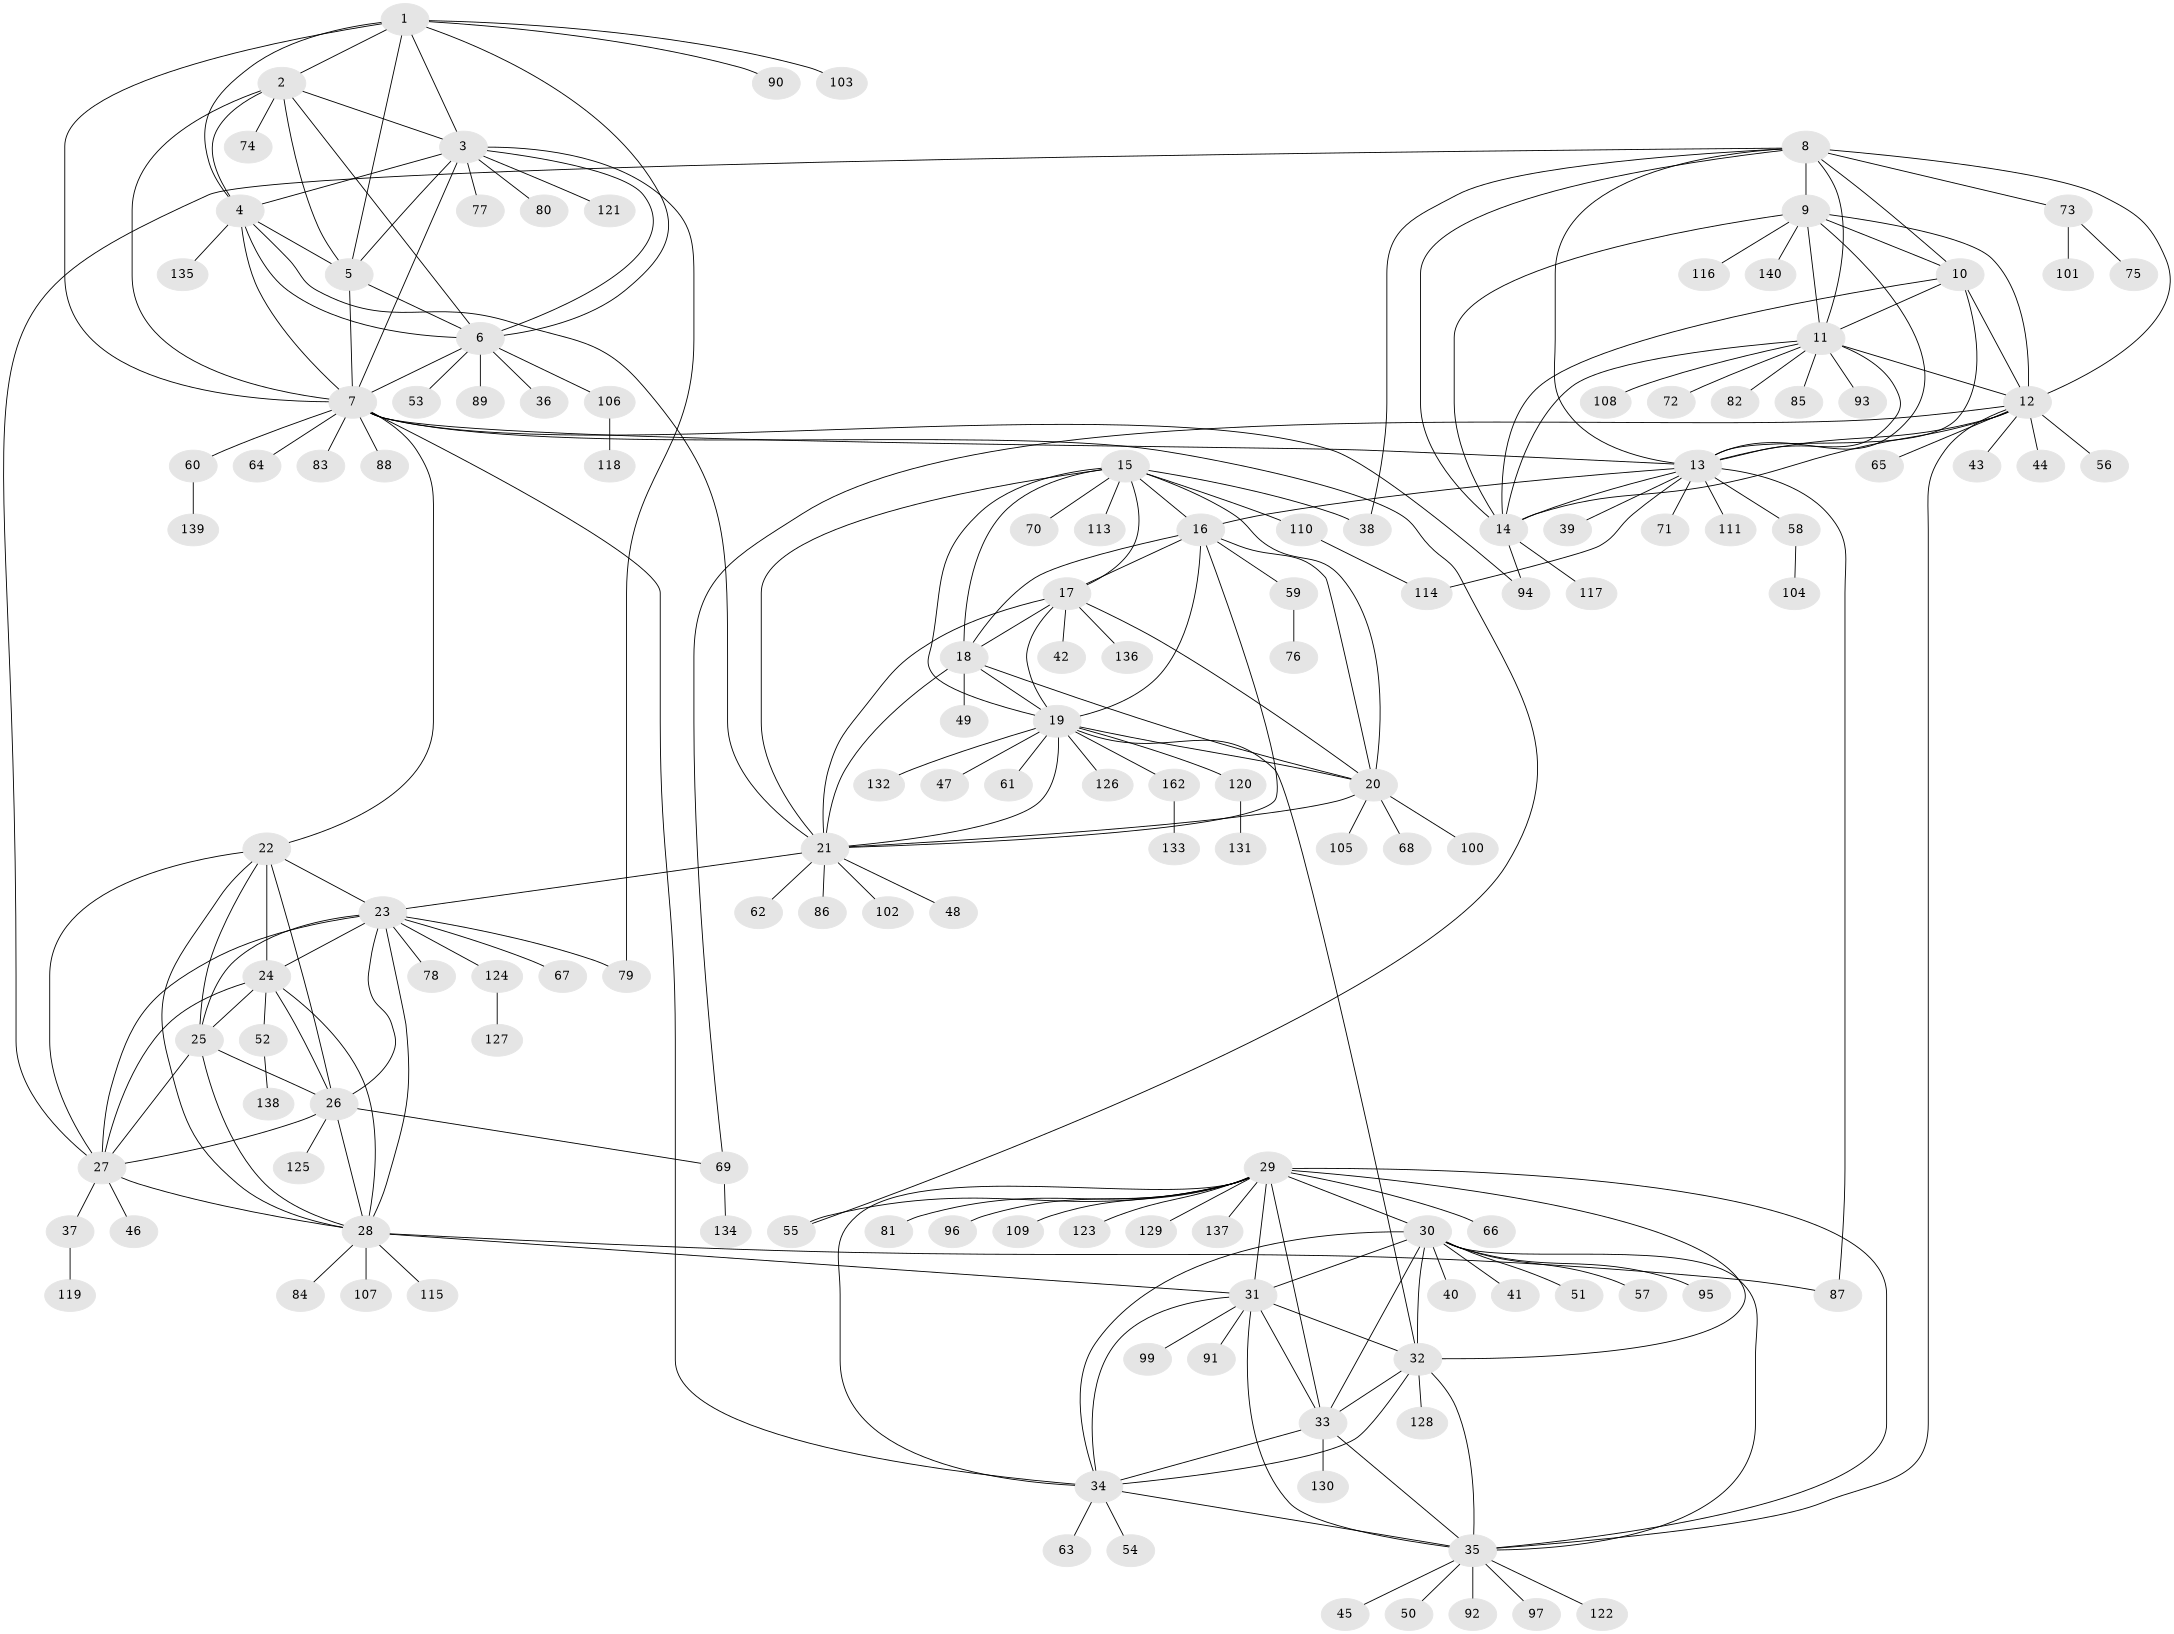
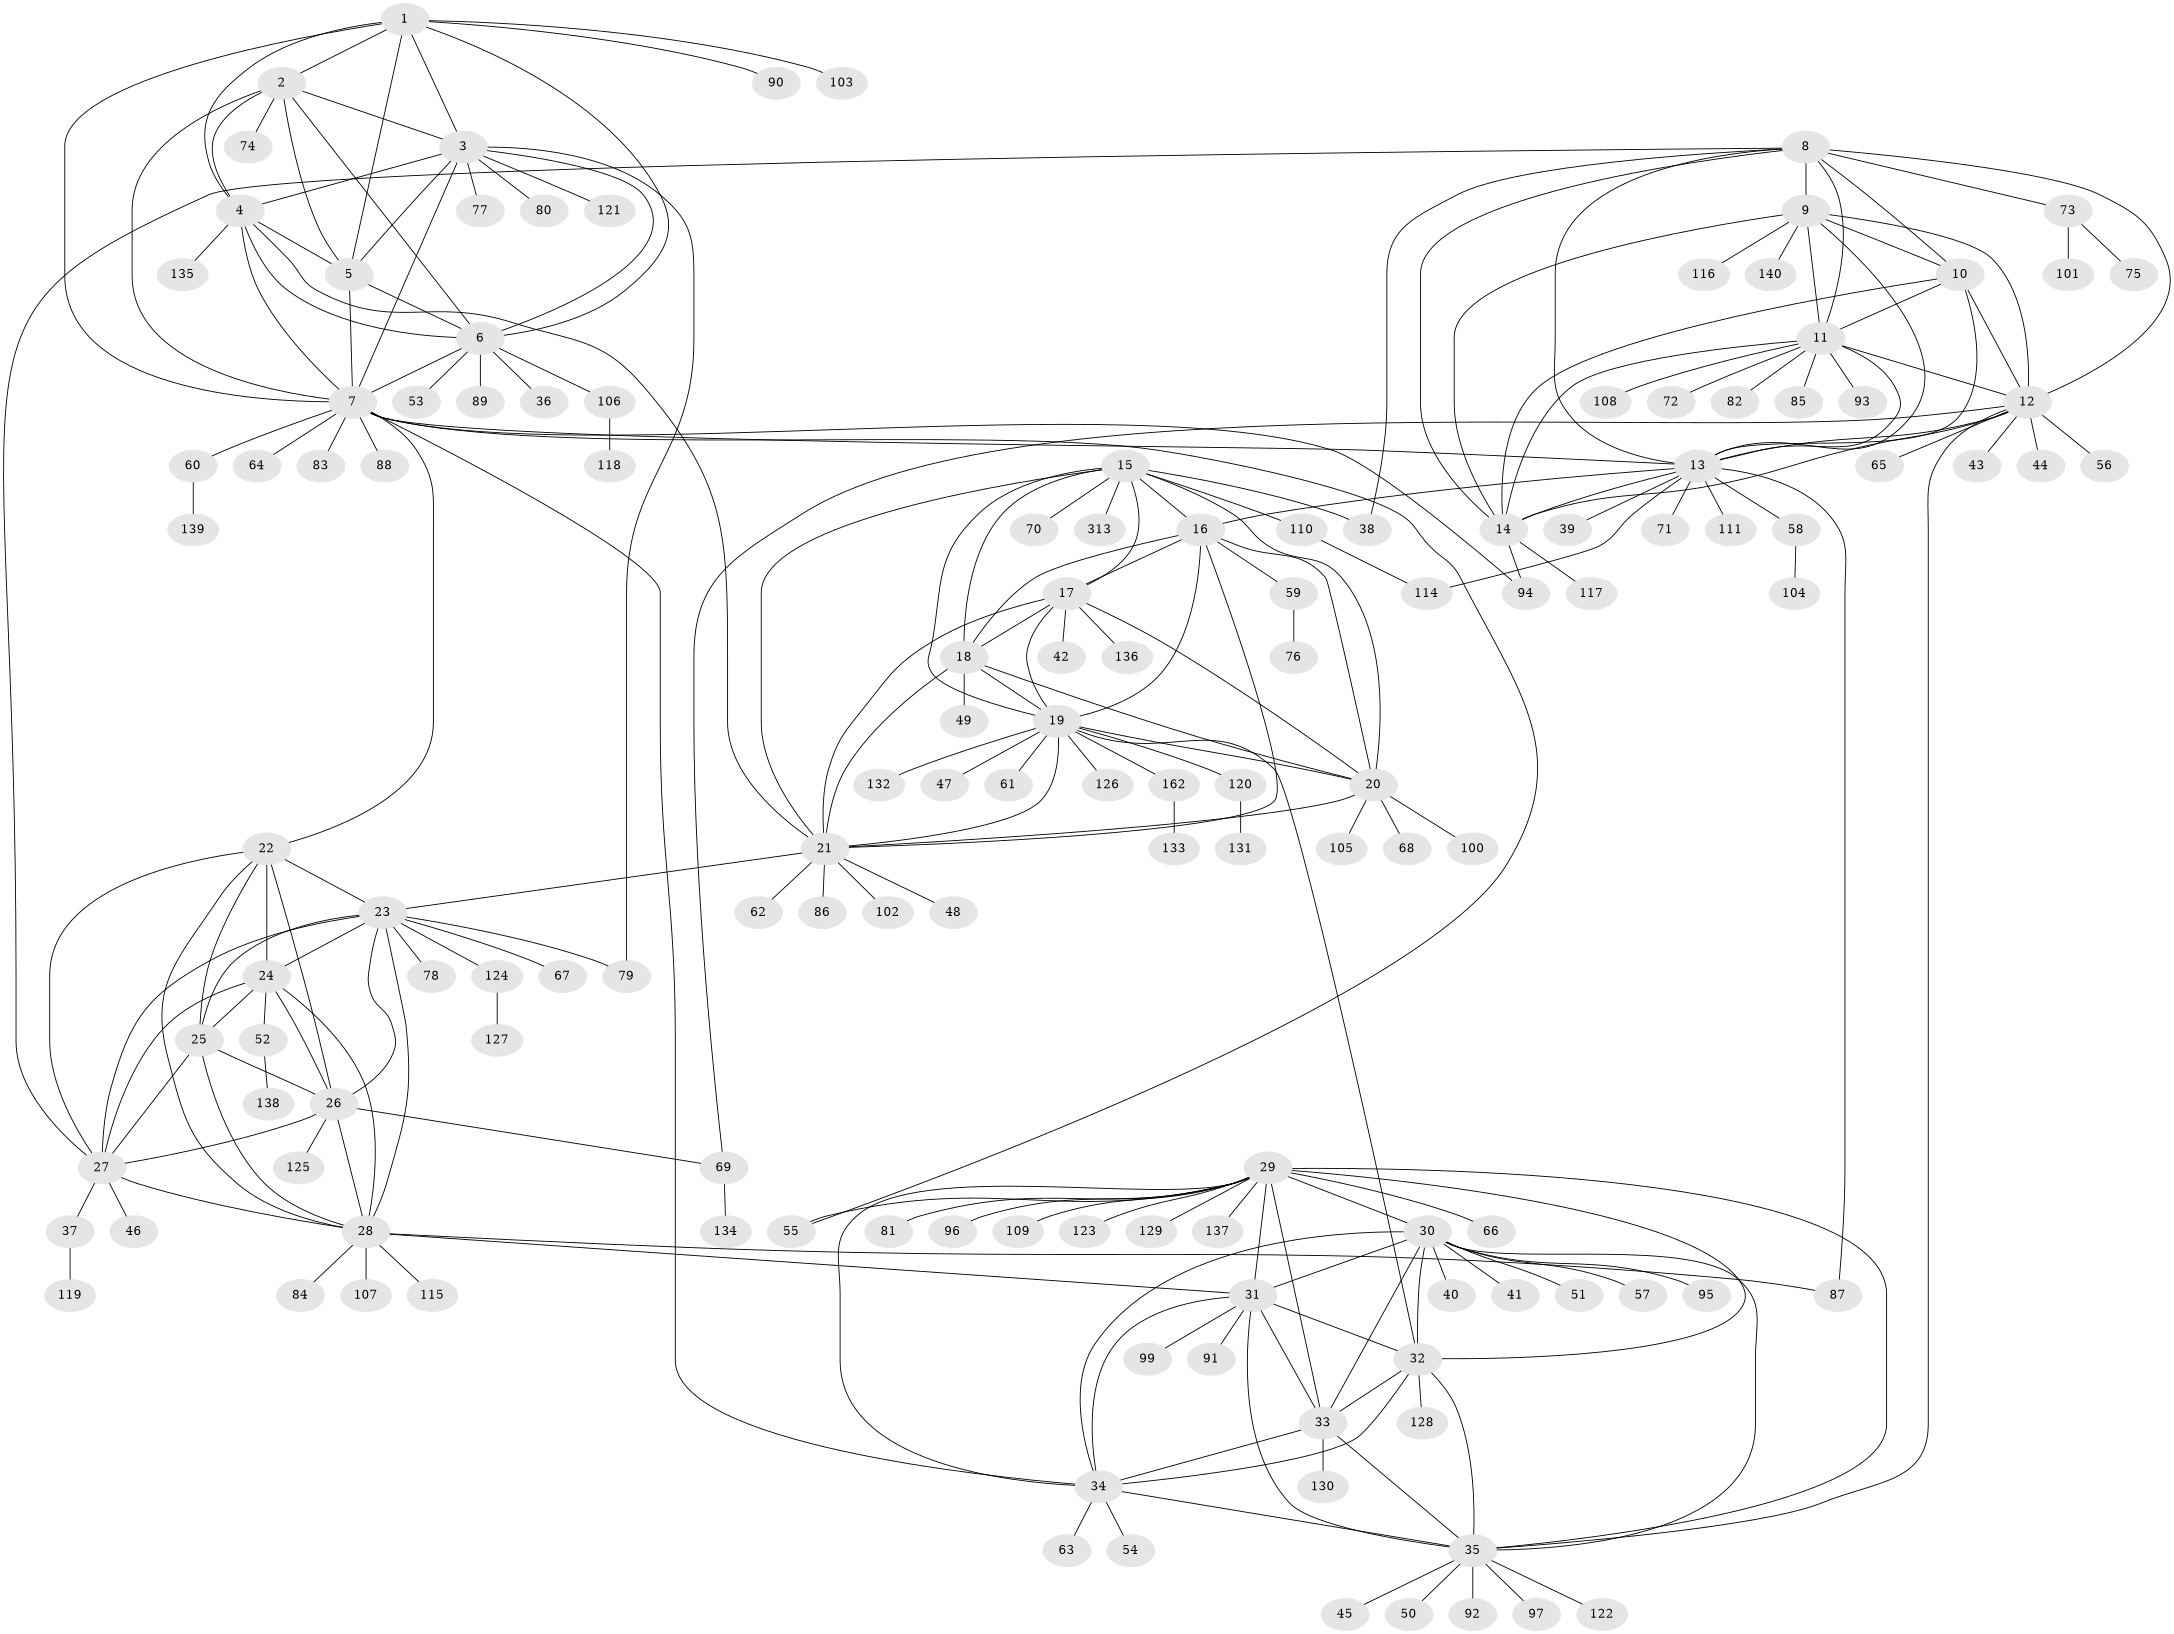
  graph {
    node [color=gray90 style=filled]
    1
    2
    3
    4
    5
    6
    7
    90
    103
    74
    77
    79
    80
    121
    21
    135
    36
    53
    89
    106
    13
    22
    34
    55
    60
    64
    83
    88
    94
    23
    48
    62
    86
    102
    118
    14
    16
    39
    58
    71
    87
    111
    114
    27
    24
    25
    26
    28
    35
    54
    63
    139
    8
    9
    10
    11
    12
    38
    73
    116
    140
    72
    82
    85
    93
    108
    43
    44
    56
    65
    69
    117
    37
    46
    75
    101
    45
    50
    92
    97
    122
    134
    17
    18
    19
    20
    59
    104
    15
    70
    110
-   113
+   113 [label=313]
    42
    136
    49
    32
    47
    61
    n99 [label=162]
    120
    126
    132
    68
    100
    105
    76
    33
    128
    133
    131
    67
    78
    124
    52
    125
    31
    84
    107
    115
    127
    138
    119
    91
    99
    29
    30
    66
    81
    96
    109
    123
    129
    137
    40
    41
    51
    57
    95
    130
    1 -- 2
    1 -- 3
    1 -- 4
    1 -- 5
    1 -- 6
    1 -- 7
    1 -- 90
    1 -- 103
    2 -- 3
    2 -- 4
    2 -- 5
    2 -- 6
    2 -- 7
    2 -- 74
    3 -- 4
    3 -- 5
    3 -- 6
    3 -- 7
    3 -- 77
    3 -- 79
    3 -- 80
    3 -- 121
    4 -- 5
    4 -- 6
    4 -- 7
    4 -- 21
    4 -- 135
    5 -- 6
    5 -- 7
    6 -- 7
    6 -- 36
    6 -- 53
    6 -- 89
    6 -- 106
    7 -- 13
    7 -- 22
    7 -- 34
    7 -- 55
    7 -- 60
    7 -- 64
    7 -- 83
    7 -- 88
    7 -- 94
    21 -- 23
    21 -- 48
    21 -- 62
    21 -- 86
    21 -- 102
    106 -- 118
    13 -- 14
    13 -- 16
    13 -- 39
    13 -- 58
    13 -- 71
    13 -- 87
    13 -- 111
    13 -- 114
    22 -- 23
    22 -- 27
    22 -- 24
    22 -- 25
    22 -- 26
    22 -- 28
    34 -- 35
    34 -- 54
    34 -- 63
    60 -- 139
    23 -- 79
    23 -- 27
    23 -- 24
    23 -- 25
    23 -- 26
    23 -- 28
    23 -- 67
    23 -- 78
    23 -- 124
    14 -- 94
    14 -- 117
    16 -- 21
    16 -- 17
    16 -- 18
    16 -- 19
    16 -- 20
    16 -- 59
    58 -- 104
    27 -- 28
    27 -- 37
    27 -- 46
    24 -- 27
    24 -- 25
    24 -- 26
    24 -- 28
    24 -- 52
    25 -- 27
    25 -- 26
    25 -- 28
    26 -- 27
    26 -- 28
    26 -- 69
    26 -- 125
    28 -- 87
    28 -- 31
    28 -- 84
    28 -- 107
    28 -- 115
    35 -- 45
    35 -- 50
    35 -- 92
    35 -- 97
    35 -- 122
    8 -- 13
    8 -- 14
    8 -- 27
    8 -- 9
    8 -- 10
    8 -- 11
    8 -- 12
    8 -- 38
    8 -- 73
    9 -- 13
    9 -- 14
    9 -- 10
    9 -- 11
    9 -- 12
    9 -- 116
    9 -- 140
    10 -- 13
    10 -- 14
    10 -- 11
    10 -- 12
    11 -- 13
    11 -- 14
    11 -- 12
    11 -- 72
    11 -- 82
    11 -- 85
    11 -- 93
    11 -- 108
    12 -- 13
    12 -- 14
    12 -- 35
    12 -- 43
    12 -- 44
    12 -- 56
    12 -- 65
    12 -- 69
    73 -- 75
    73 -- 101
    69 -- 134
    37 -- 119
    17 -- 21
    17 -- 18
    17 -- 19
    17 -- 20
    17 -- 42
    17 -- 136
    18 -- 21
    18 -- 19
    18 -- 20
    18 -- 49
    19 -- 21
    19 -- 20
    19 -- 32
    19 -- 47
    19 -- 61
    19 -- n99
    19 -- 120
    19 -- 126
    19 -- 132
    20 -- 21
    20 -- 68
    20 -- 100
    20 -- 105
    59 -- 76
    15 -- 21
    15 -- 16
    15 -- 38
    15 -- 17
    15 -- 18
    15 -- 19
    15 -- 20
    15 -- 70
    15 -- 110
    15 -- 113
    110 -- 114
    32 -- 34
    32 -- 35
    32 -- 33
    32 -- 128
    n99 -- 133
    120 -- 131
    33 -- 34
    33 -- 35
    33 -- 130
    124 -- 127
    52 -- 138
    31 -- 34
    31 -- 35
    31 -- 32
    31 -- 33
    31 -- 91
    31 -- 99
    29 -- 34
    29 -- 55
    29 -- 35
    29 -- 32
    29 -- 33
    29 -- 31
    29 -- 30
    29 -- 66
    29 -- 81
    29 -- 96
    29 -- 109
    29 -- 123
    29 -- 129
    29 -- 137
    30 -- 34
    30 -- 35
    30 -- 32
    30 -- 33
    30 -- 31
    30 -- 40
    30 -- 41
    30 -- 51
    30 -- 57
    30 -- 95
  }
